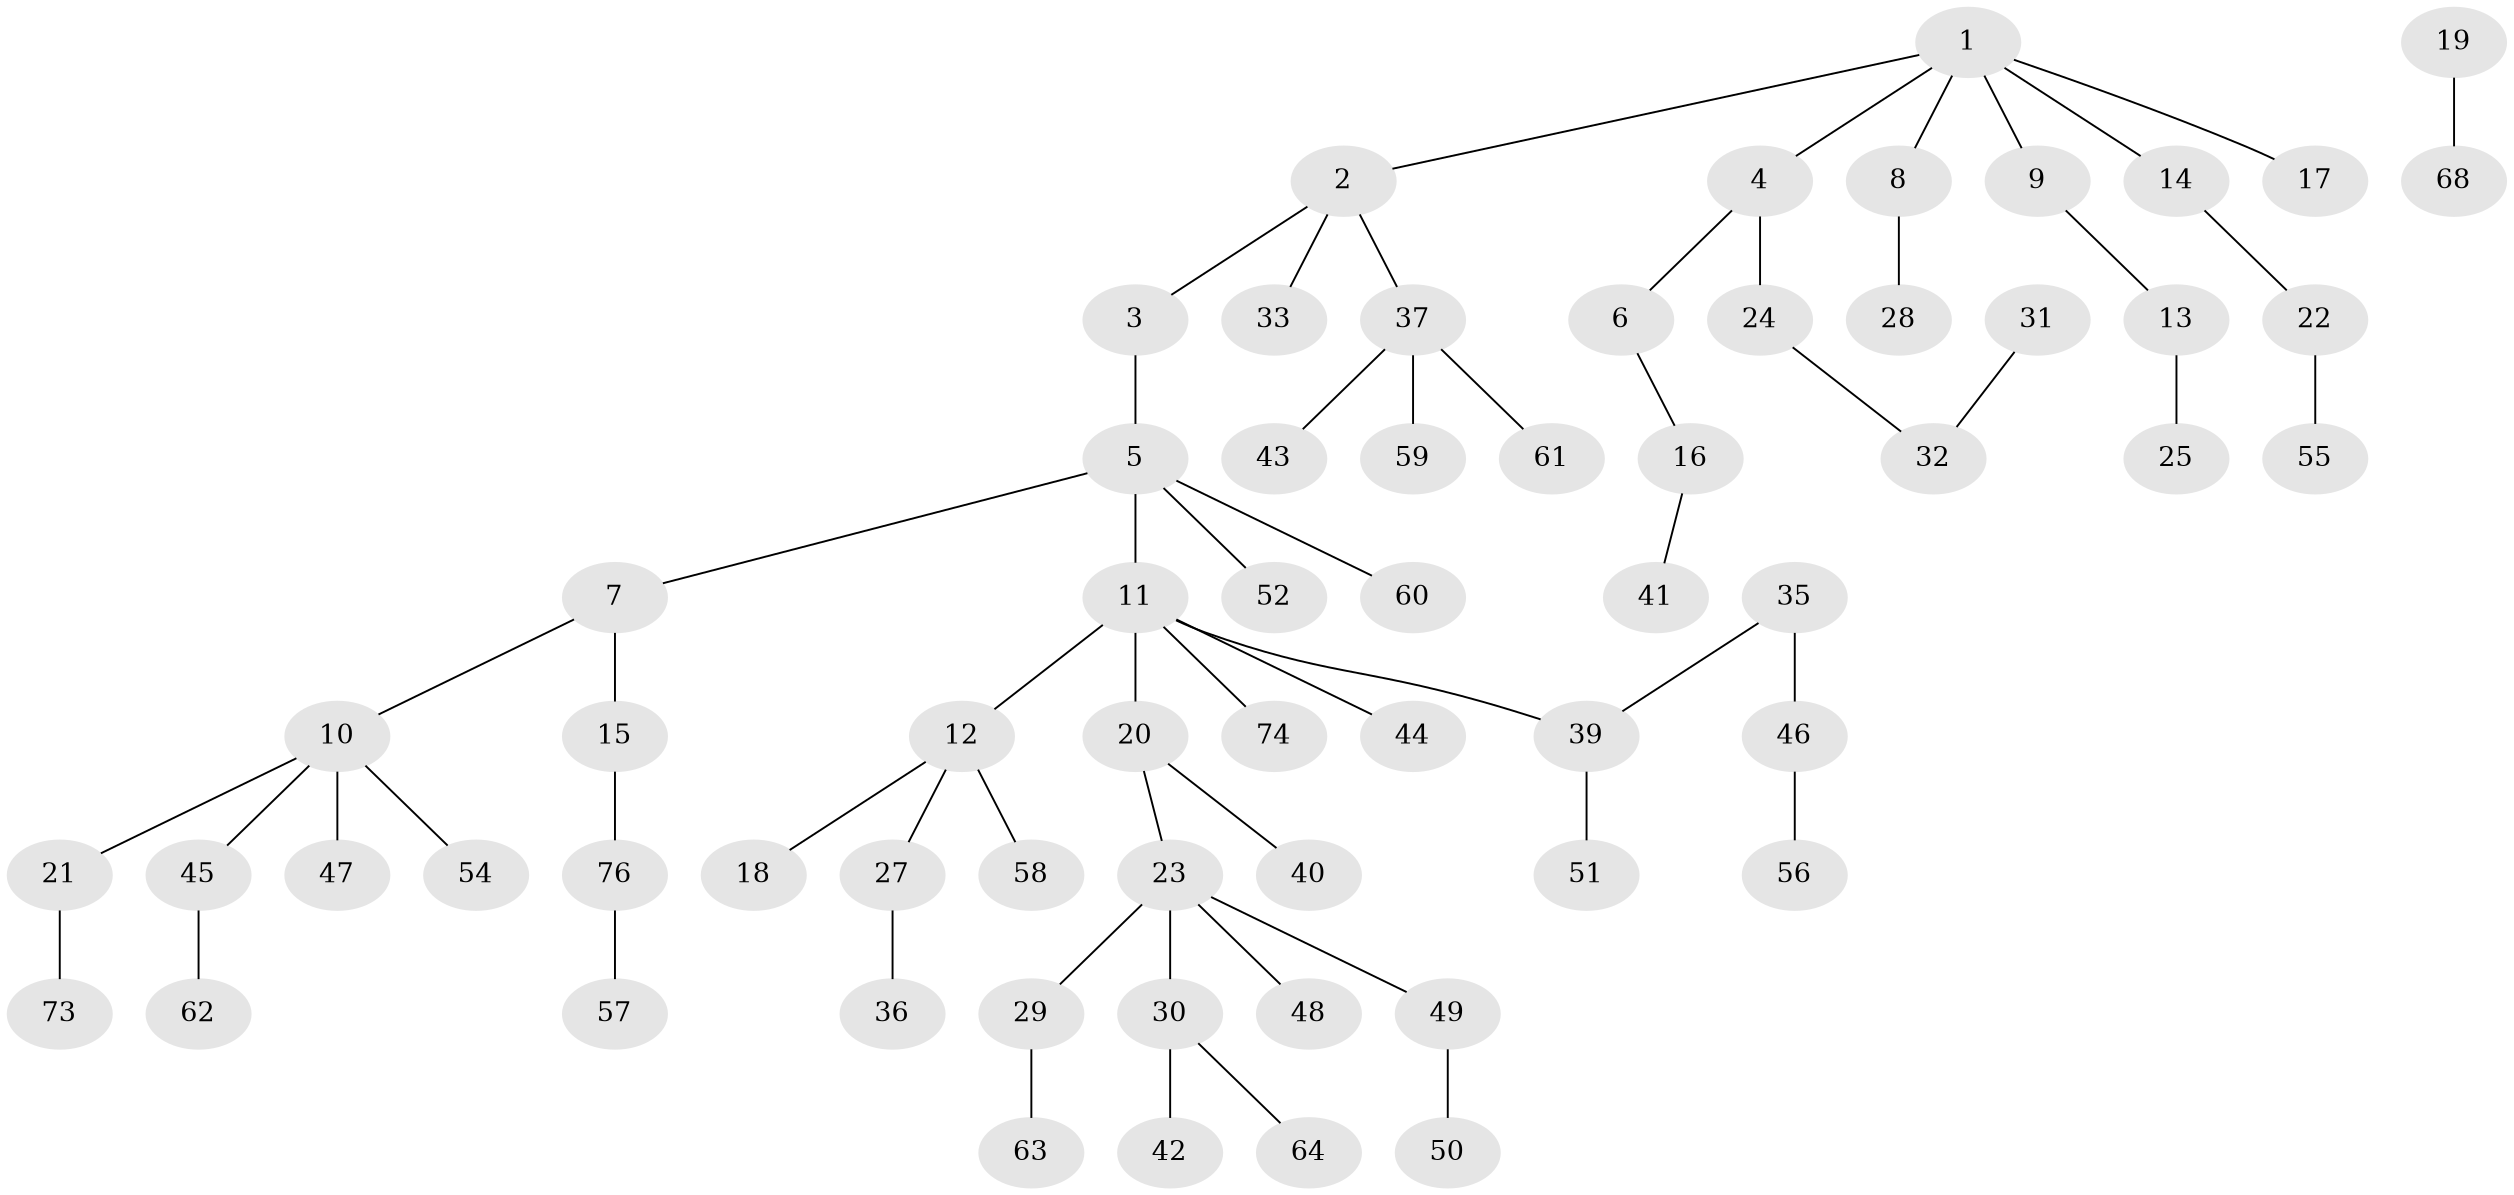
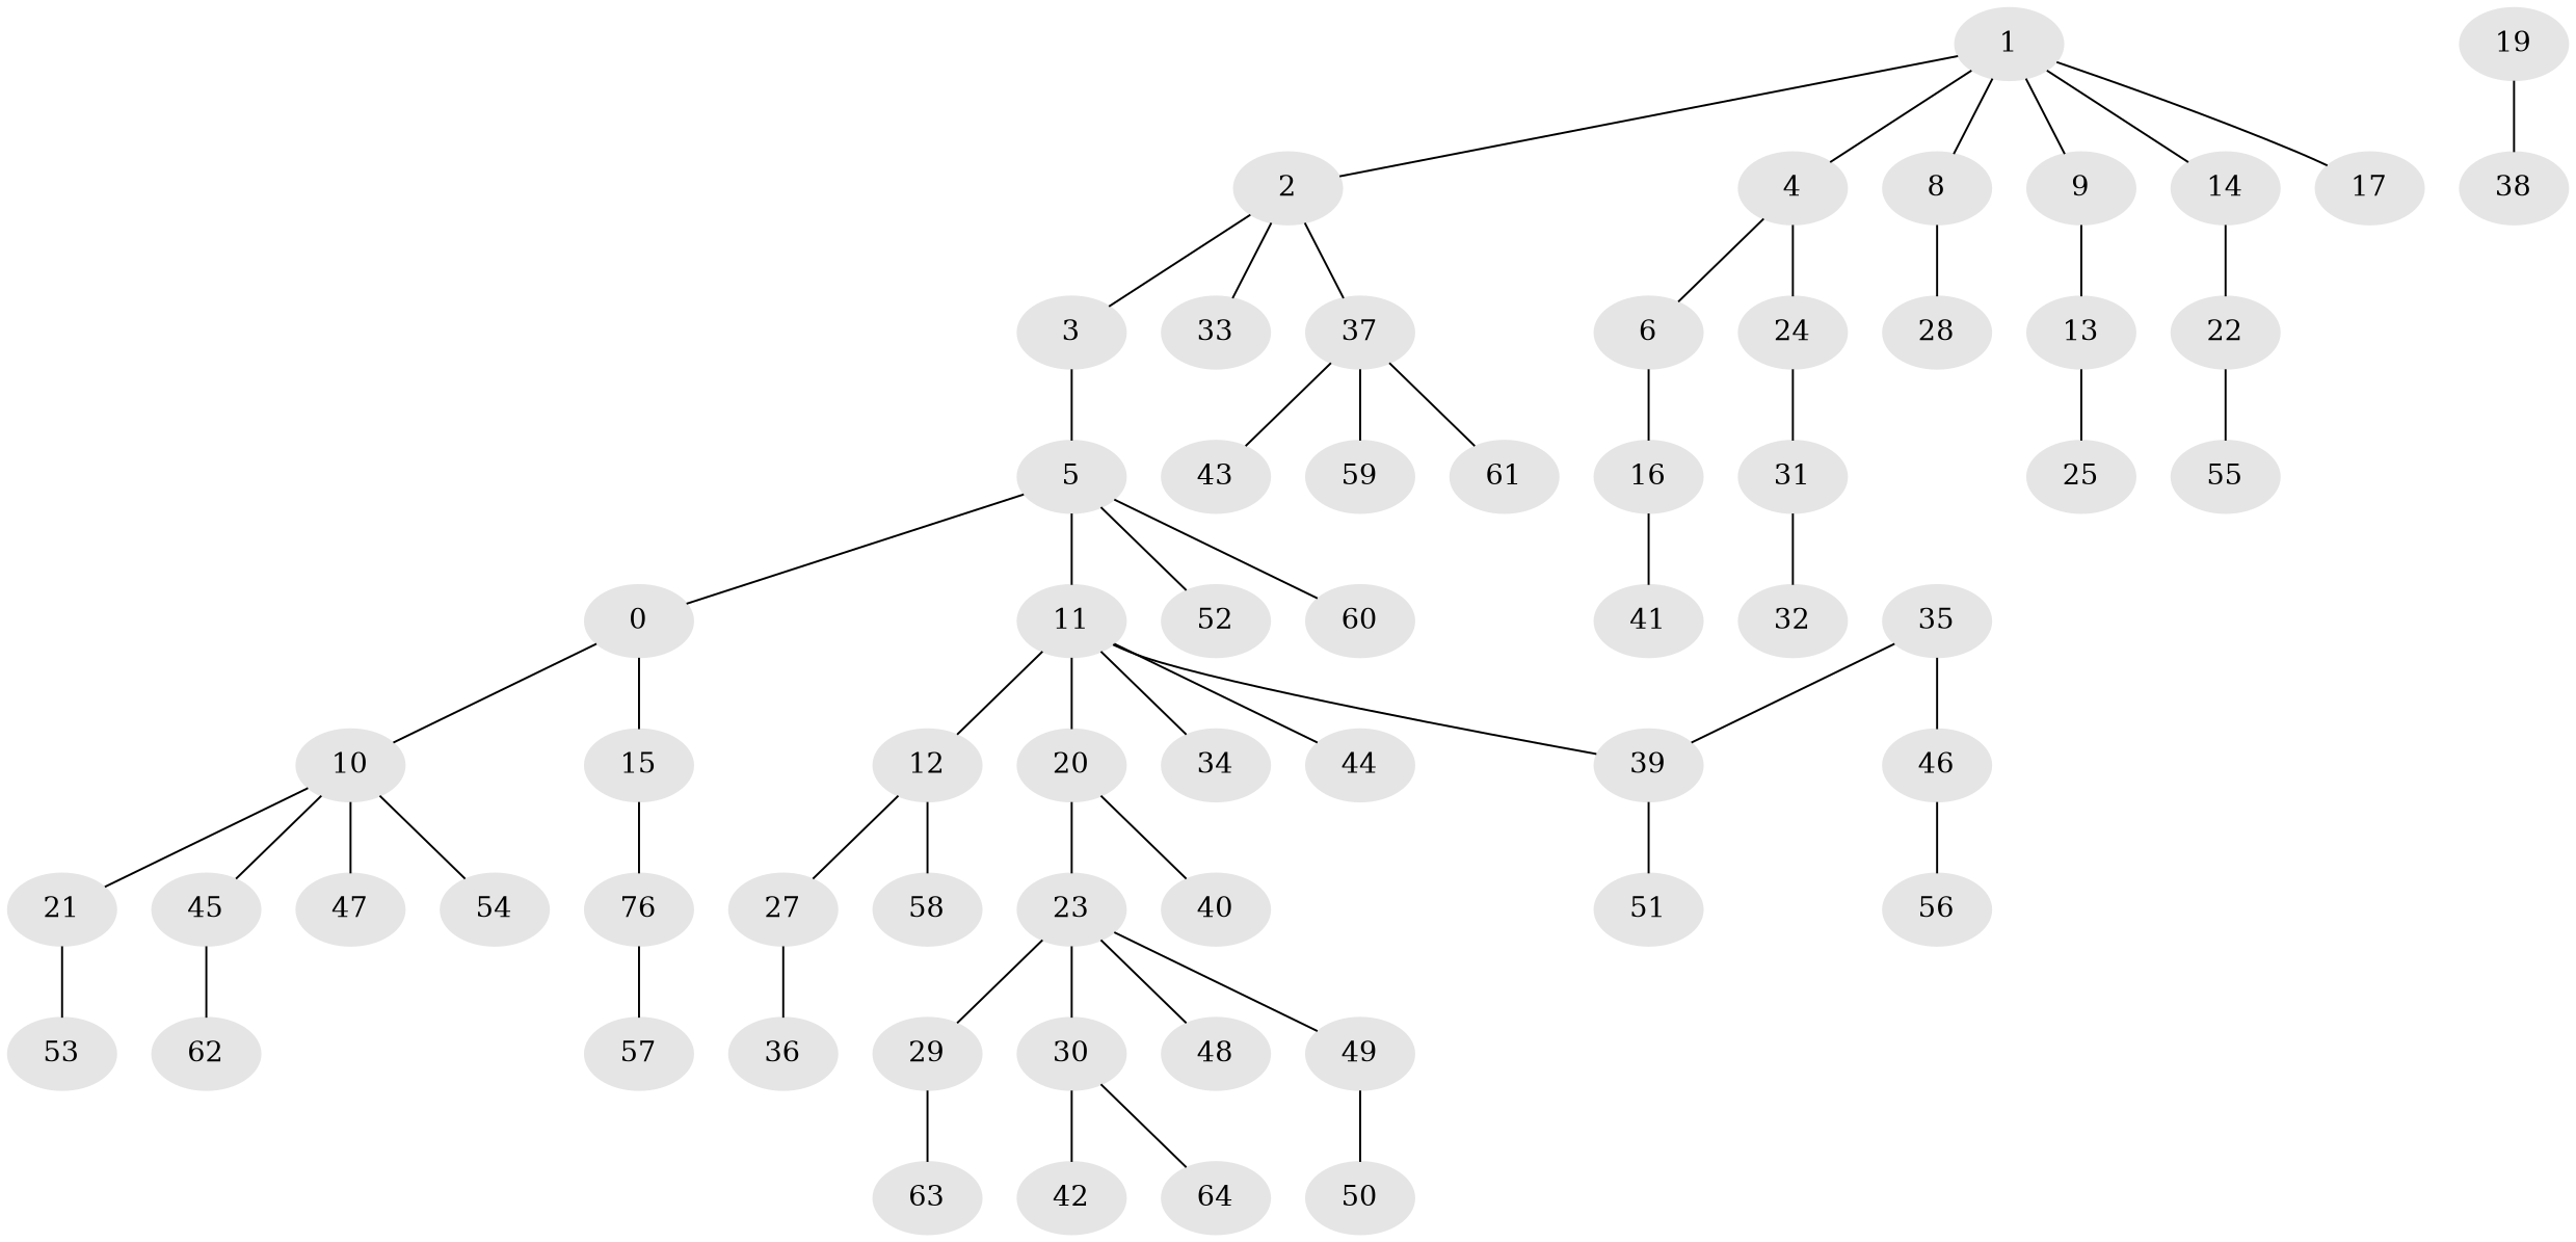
  graph {
    node [color=gray90 style=filled]
    1
    2
    4
    8
    9
    14
    17
    3
    33
    37
    6
    24
    28
    13
    22
    19
-   38 [label=68]
+   38
    5
    43
    59
    61
-   7
+   7 [label=0]
    11
    52
    60
    16
    31
    10
    15
    12
    20
-   34 [label=74]
+   34
    44
    39
    41
    21
    45
    47
    54
    n40 [label=76]
    25
-   53 [label=73]
+   53
    62
-   18
    27
    58
    23
    40
    35
    46
    36
    55
    57
    29
    30
    48
    49
    63
    42
    64
    50
    32
    51
    56
    1 -- 2
    1 -- 4
    1 -- 8
    1 -- 9
    1 -- 14
    1 -- 17
    2 -- 3
    2 -- 33
    2 -- 37
    4 -- 6
    4 -- 24
    8 -- 28
    9 -- 13
    14 -- 22
    3 -- 5
    37 -- 43
    37 -- 59
    37 -- 61
    6 -- 16
-   24 -- 32
+   24 -- 31
    13 -- 25
    22 -- 55
    19 -- 38
    5 -- 7
    5 -- 11
    5 -- 52
    5 -- 60
    7 -- 10
    7 -- 15
    11 -- 12
    11 -- 20
    11 -- 34
    11 -- 44
    11 -- 39
    16 -- 41
    31 -- 32
    10 -- 21
    10 -- 45
    10 -- 47
    10 -- 54
    15 -- n40
-   12 -- 18
    12 -- 27
    12 -- 58
    20 -- 23
    20 -- 40
    39 -- 51
    21 -- 53
    45 -- 62
    n40 -- 57
    27 -- 36
    23 -- 29
    23 -- 30
    23 -- 48
    23 -- 49
    35 -- 39
    35 -- 46
    46 -- 56
    29 -- 63
    30 -- 42
    30 -- 64
    49 -- 50
  }
